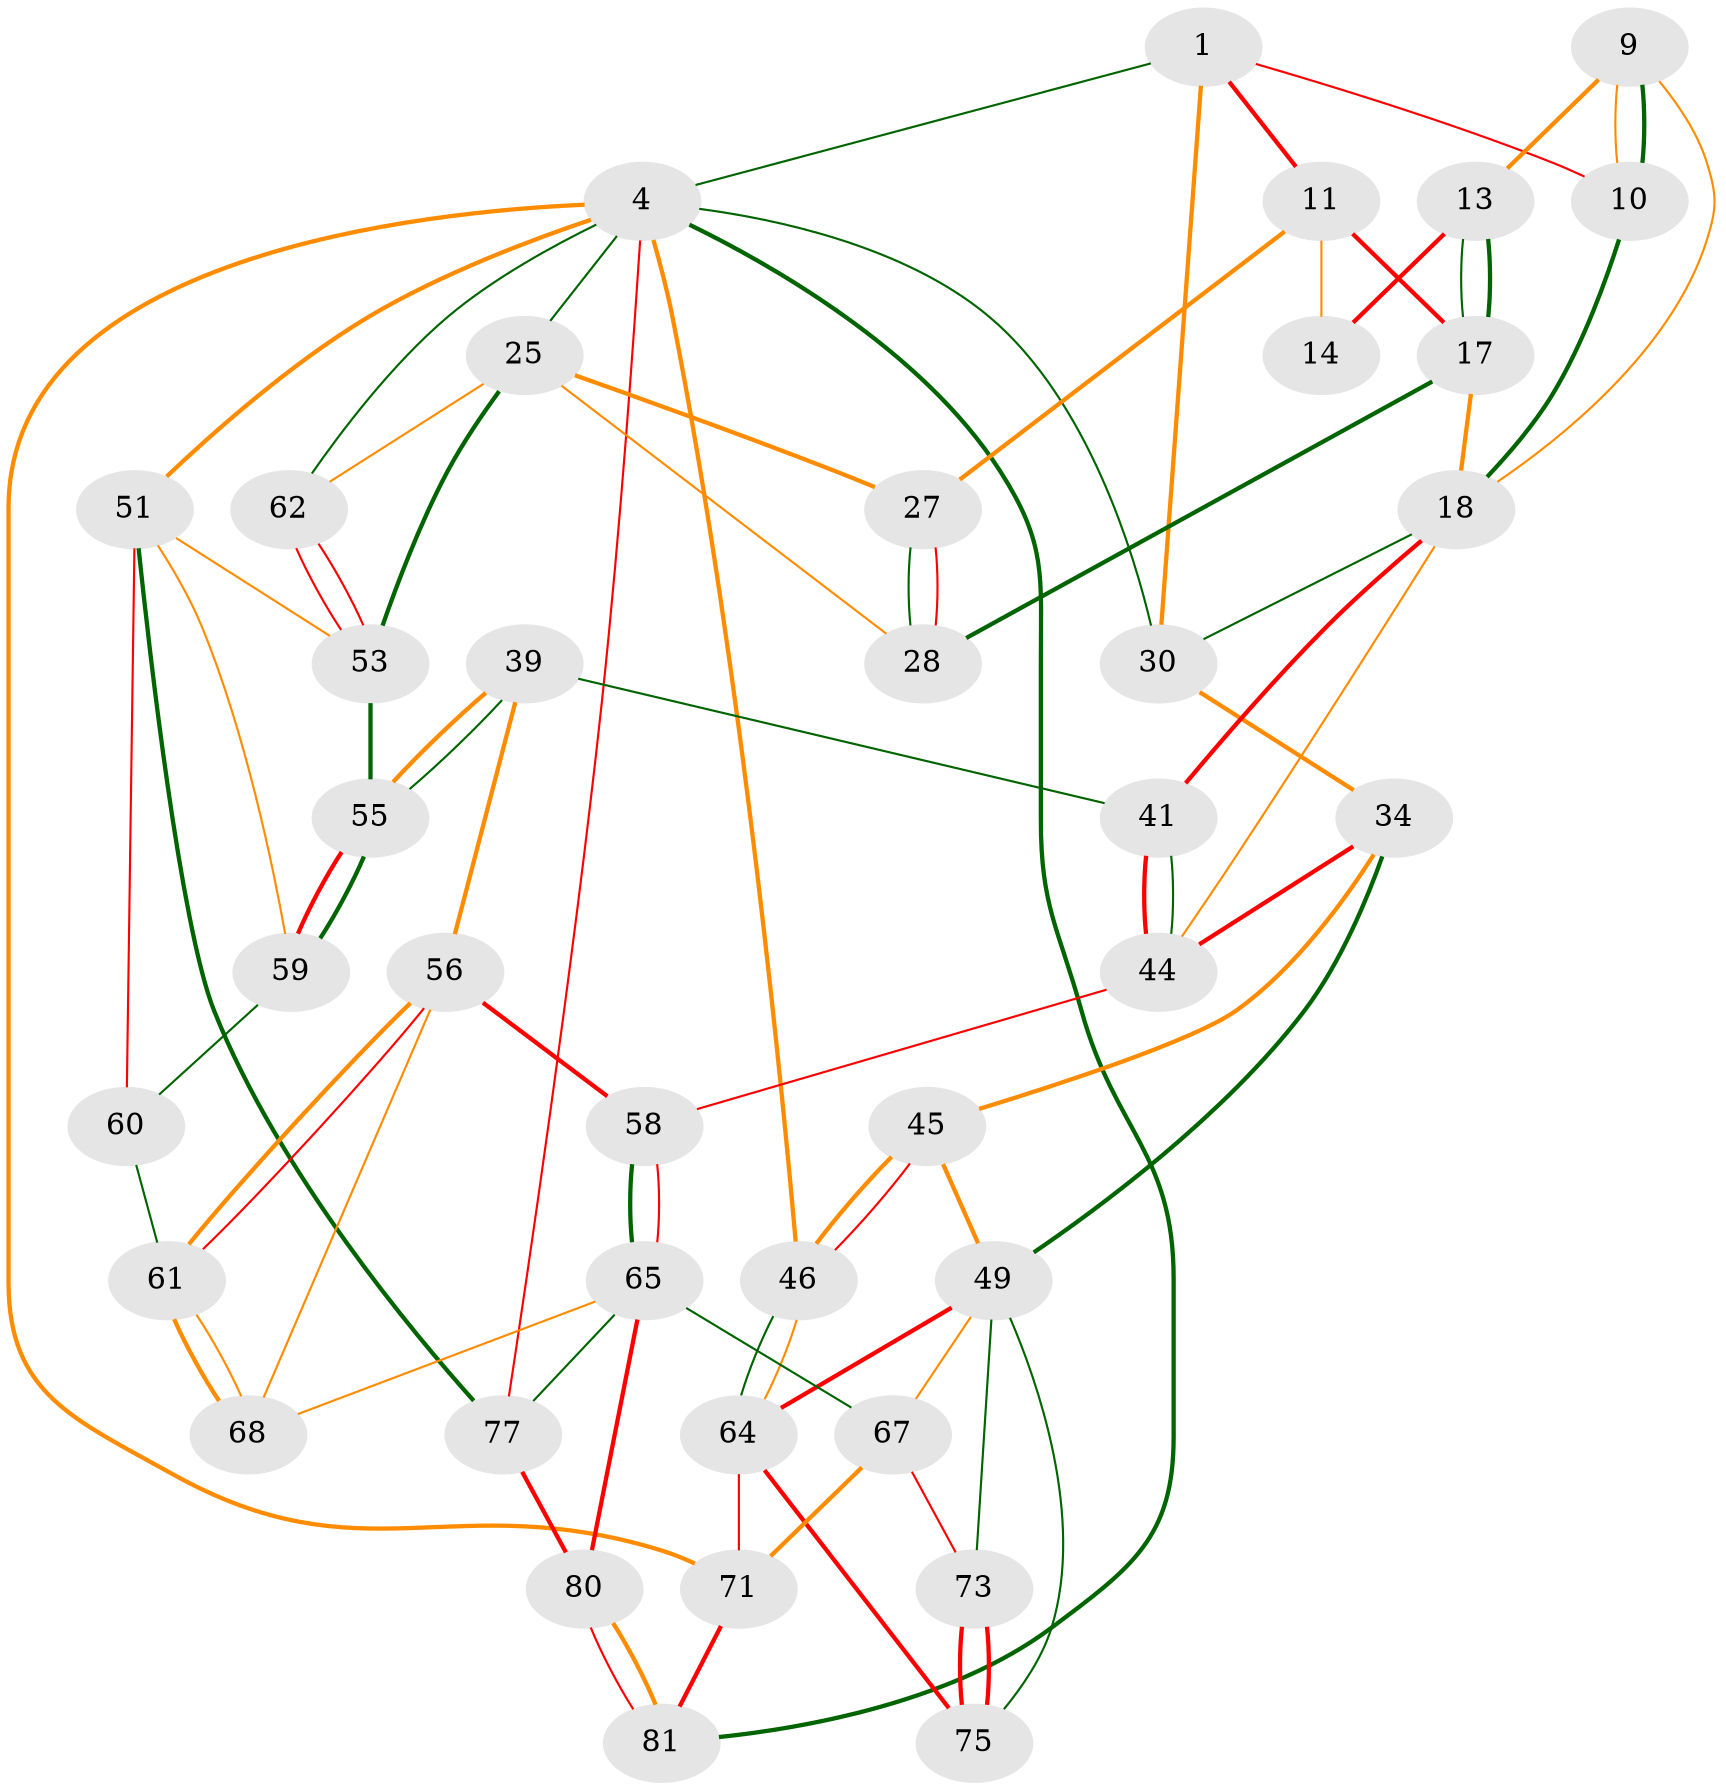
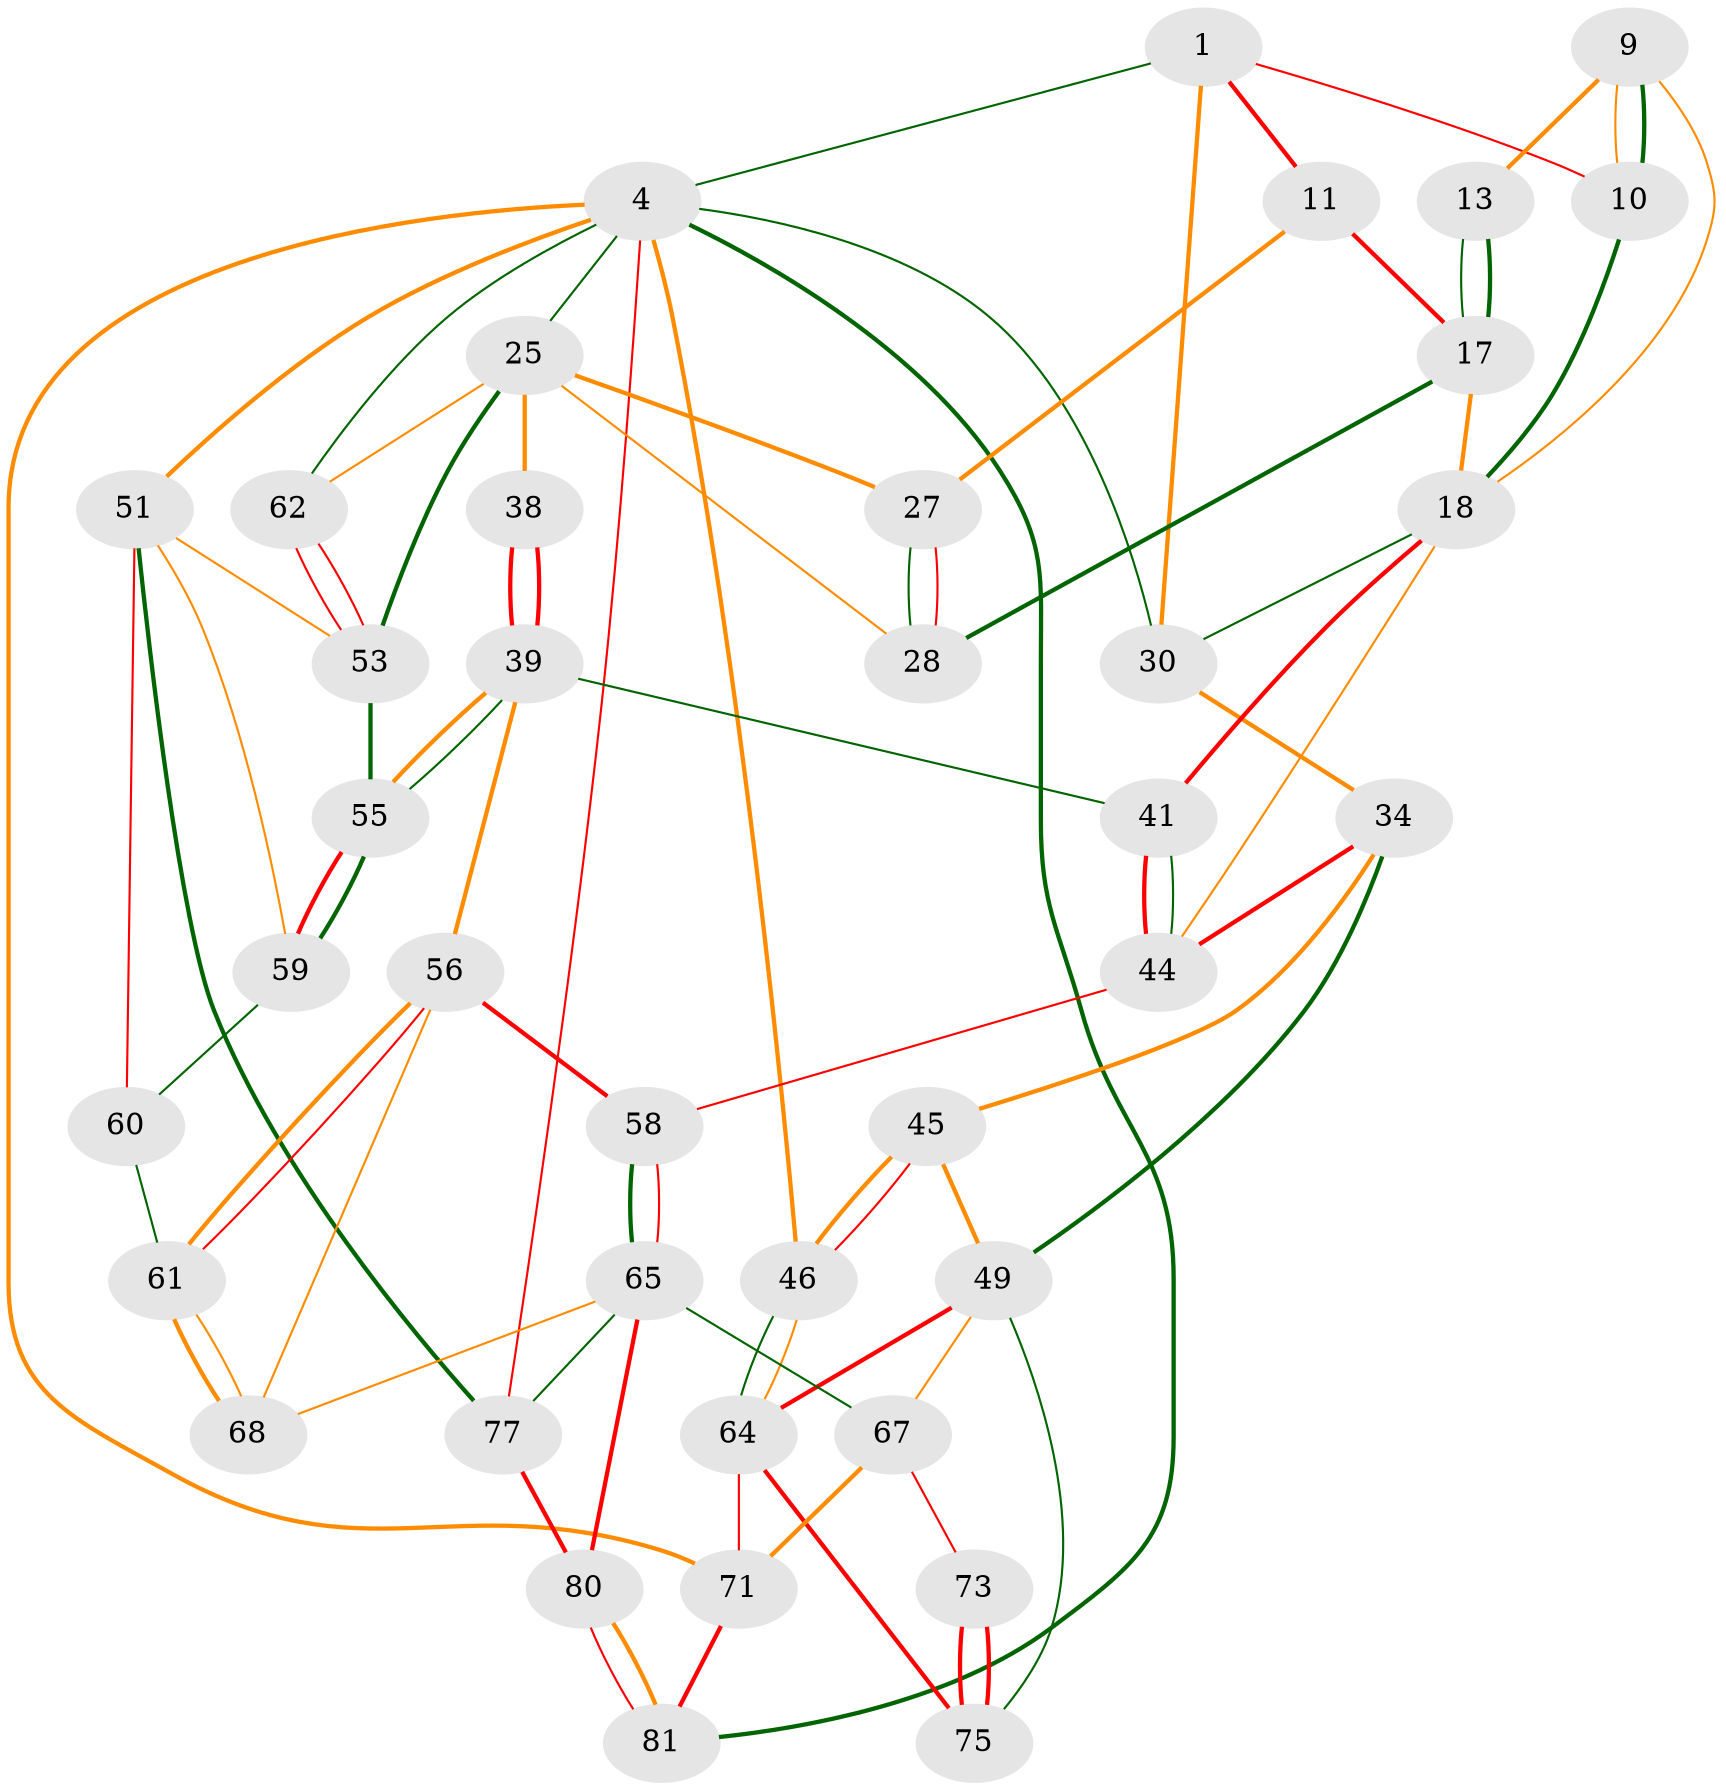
  graph {
    node [color=gray90 style=filled]
    edge [color=darkorange style=bold]
    1 [super="+2+7"]
    4 [super="+5+24+50"]
    10
    11 [super="+15"]
    30 [super="+31"]
    25 [super="+37+26"]
    n7 [label=62]
    46
    51 [super="+76+52"]
    71 [super="+79"]
    77 [super="+78"]
    81
    9 [super="+12"]
    13
    18 [super="+19+23"]
-   14
    17 [super="+22"]
    27
    34 [super="+35+48"]
    28
+   38
    53 [super="+54"]
    64 [super="+70"]
    59
    60
    80
    41
    44 [super="+47"]
    58
    39 [super="+40"]
    55
    45
    49 [super="+62"]
    67 [super="+72"]
    73
    75
    56 [super="+57"]
    61
    68
    65 [super="+66+69"]
    1 -- 4 [color=darkgreen style=solid weight=2]
    1 -- 10 [color=red style=solid]
    1 -- 11 [color=red]
    1 -- 30
    4 -- 30 [color=darkgreen style=solid]
    4 -- 25 [color=darkgreen style=solid]
    4 -- n7 [color=darkgreen style=solid]
    4 -- 46
    4 -- 51
    4 -- 71 [weight=2]
    4 -- 77 [color=red style=solid]
    4 -- 81 [color=darkgreen]
    10 -- 18 [color=darkgreen]
-   11 -- 14 [style=solid]
    11 -- 17 [color=red]
    11 -- 27
    30 -- 34
    25 -- n7 [style=solid]
    25 -- 27
    25 -- 28 [style=solid]
+   25 -- 38 [weight=2]
    25 -- 53 [color=darkgreen]
    n7 -- 53 [color=red style=solid]
    n7 -- 53 [color=red style=solid]
    46 -- 64 [color=darkgreen style=solid]
    46 -- 64 [style=solid]
    51 -- 77 [color=darkgreen]
    51 -- 53 [style=solid]
    51 -- 59 [style=solid]
    51 -- 60 [color=red style=solid]
    71 -- 81 [color=red]
    77 -- 80 [color=red]
    9 -- 10 [style=solid]
    9 -- 10 [color=darkgreen]
    9 -- 13
    9 -- 18 [style=solid]
-   13 -- 14 [color=red]
    13 -- 17 [color=darkgreen style=solid]
    13 -- 17 [color=darkgreen]
    18 -- 30 [color=darkgreen style=solid]
    18 -- 41 [color=red]
    18 -- 44 [style=solid]
    17 -- 18
    17 -- 28 [color=darkgreen]
    27 -- 28 [color=darkgreen style=solid]
    27 -- 28 [color=red style=solid]
    34 -- 44 [color=red]
    34 -- 45
    34 -- 49 [color=darkgreen]
+   38 -- 39 [color=red]
+   38 -- 39 [color=red]
    53 -- 55 [color=darkgreen]
    64 -- 71 [color=red style=solid]
    64 -- 75 [color=red]
    59 -- 60 [color=darkgreen style=solid]
    60 -- 61 [color=darkgreen style=solid]
    80 -- 81 [color=red style=solid]
    80 -- 81
    41 -- 44 [color=red]
    41 -- 44 [color=darkgreen style=solid]
    44 -- 58 [color=red style=solid]
    58 -- 65 [color=darkgreen]
    58 -- 65 [color=red style=solid]
    39 -- 41 [color=darkgreen style=solid]
    39 -- 55
    39 -- 55 [color=darkgreen style=solid]
    39 -- 56
    55 -- 59 [color=red]
    55 -- 59 [color=darkgreen]
    45 -- 46
    45 -- 46 [color=red style=solid]
    45 -- 49
    49 -- 64 [color=red]
    49 -- 67 [style=solid]
-   49 -- 73 [color=darkgreen style=solid]
    49 -- 75 [color=darkgreen style=solid]
    67 -- 71
    67 -- 73 [color=red style=solid]
    73 -- 75 [color=red]
    73 -- 75 [color=red]
    56 -- 58 [color=red]
    56 -- 61
    56 -- 61 [color=red style=solid]
    56 -- 68 [style=solid]
    61 -- 68
    61 -- 68 [style=solid]
    65 -- 77 [color=darkgreen style=solid]
    65 -- 80 [color=red]
    65 -- 67 [color=darkgreen style=solid]
    65 -- 68 [style=solid]
  }
